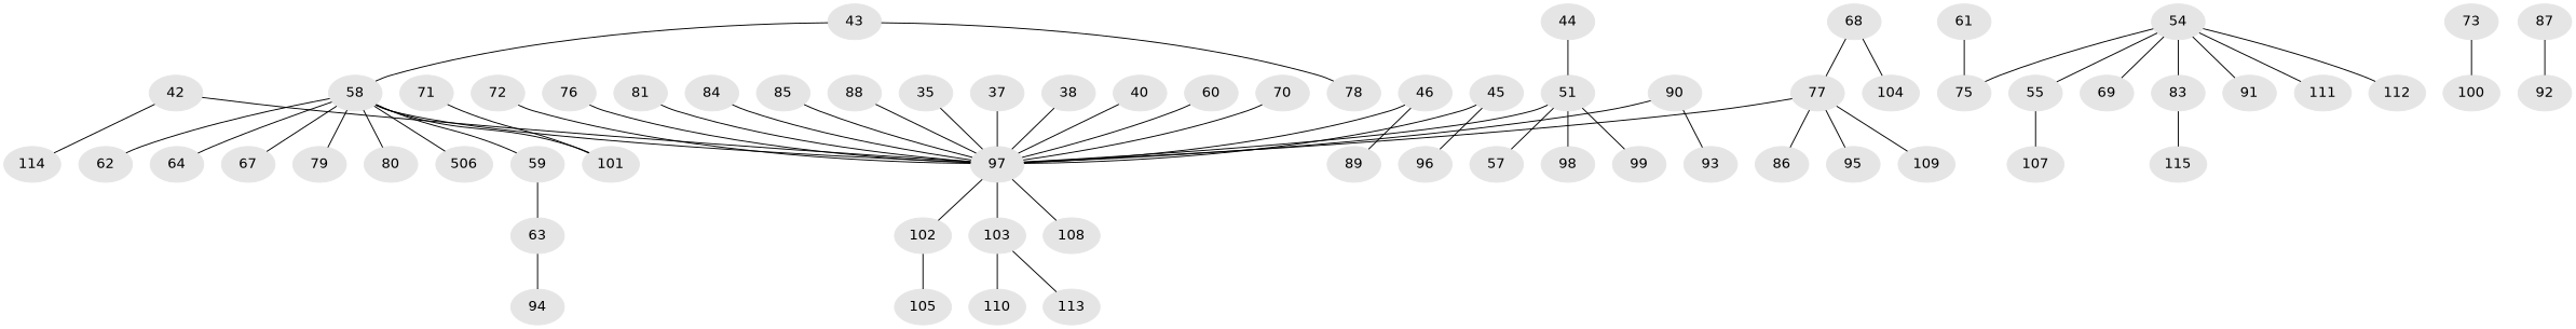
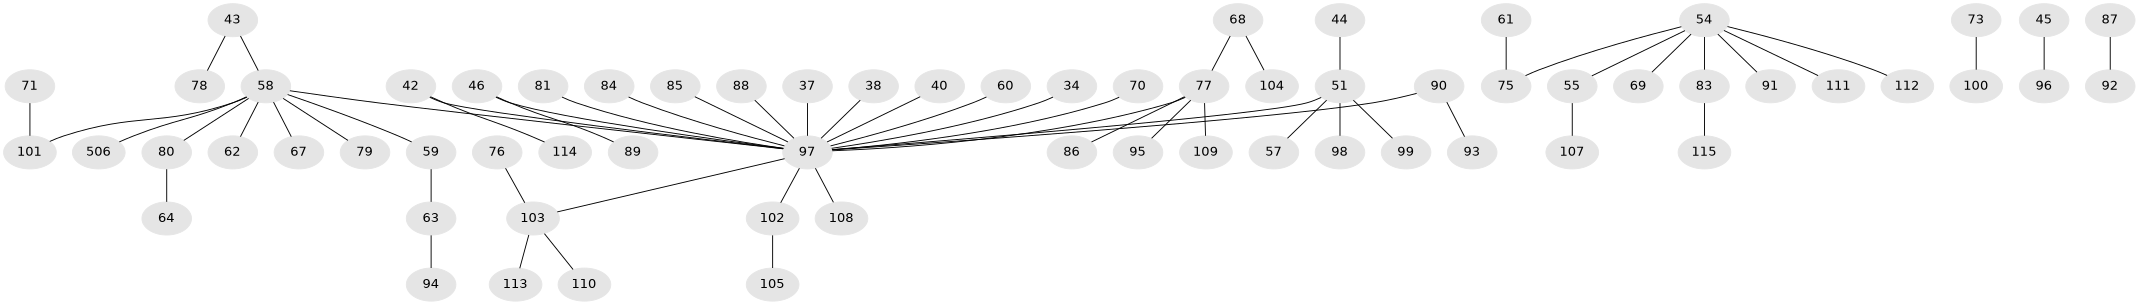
  graph {
    fontname="DejaVu Sans"
    node [color=gray90 fontname="DejaVu Sans" style=filled]
    edge [fontname="DejaVu Sans"]
    97 [super="+66+33"]
    102
    103
    108
-   35
+   35 [label=34]
    37
    38
    40
    42
    114
    58 [super="+25+34+56"]
    59
    62
    64
    67
    79
    80
    n18 [label=506]
    101
    43
    78
    46
    89
    51 [super="+41"]
    57
    98
    99
    n28 [label=44]
    54 [super="+53"]
    55
    69
    75 [super="+52"]
    83
    91
    111
    112
    107
    115
    63
    73
    100
    94
    60
    61
    71
    n46 [label=45]
    96
    77 [super="+50+47"]
    86
    95
    109
    68
    104
    70
-   72 [super="+45"]
    76
    81
    84
    85
    87
    92
    88
    90
    93
    105
    113
    110
    97 -- 102
    97 -- 103
    97 -- 108
    102 -- 105
    103 -- 113
    103 -- 110
    35 -- 97
    37 -- 97
    38 -- 97
    40 -- 97
    42 -- 97
    42 -- 114
    58 -- 97
    58 -- 59
    58 -- 62
-   58 -- 64
+   80 -- 64
    58 -- 67
    58 -- 79
    58 -- 80
    58 -- n18
    58 -- 101
    59 -- 63
    43 -- 58
    43 -- 78
    46 -- 97
    46 -- 89
    51 -- 97
    51 -- 57
    51 -- 98
    51 -- 99
    n28 -- 51
    54 -- 55
    54 -- 69
    54 -- 75
    54 -- 83
    54 -- 91
    54 -- 111
    54 -- 112
    55 -- 107
    83 -- 115
    63 -- 94
    73 -- 100
    60 -- 97
    61 -- 75
    71 -- 101
-   n46 -- 97
    n46 -- 96
    77 -- 97
    77 -- 86
    77 -- 95
    77 -- 109
    68 -- 77
    68 -- 104
    70 -- 97
-   72 -- 97
-   76 -- 97
+   76 -- 103
    81 -- 97
    84 -- 97
    85 -- 97
    87 -- 92
    88 -- 97
    90 -- 97
    90 -- 93
  }
